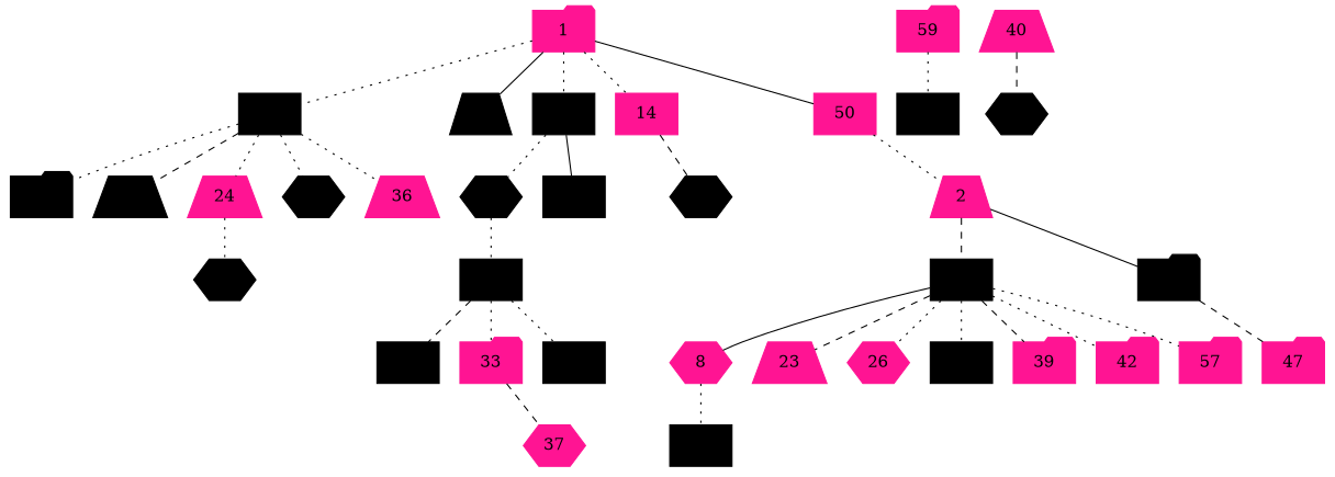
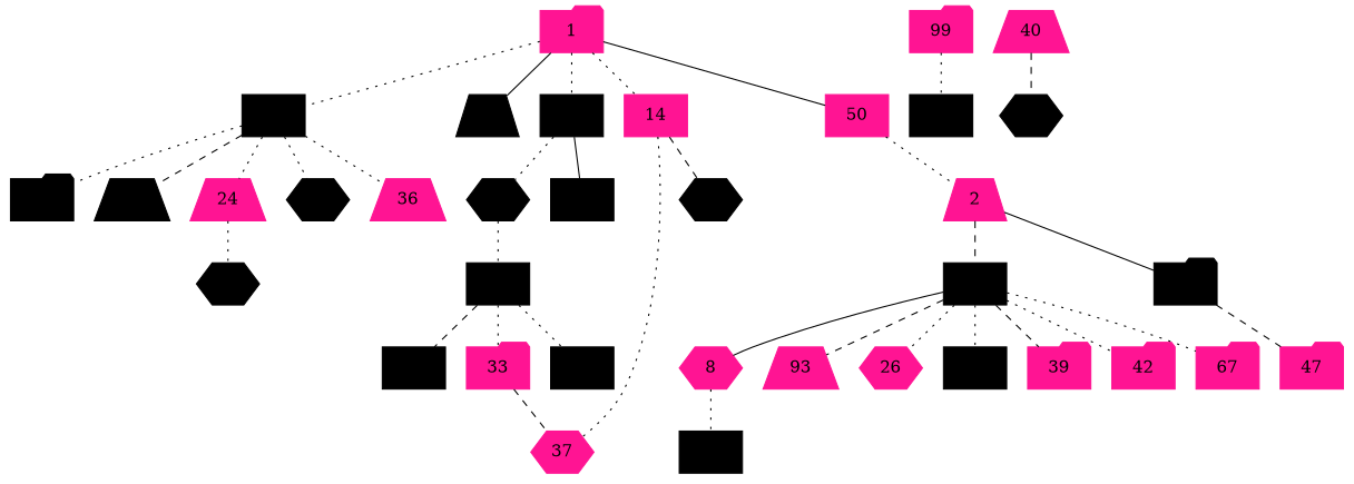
  graph {
    node [color=black shape=box style=filled]
    edge [style=dotted]
    1 [color=deeppink shape=folder]
    3 [super="+7+63"]
    6 [shape=trapezium]
    10 [super="+32"]
    14 [color=deeppink super="+28+18"]
    50 [color=deeppink]
    2 [color=deeppink shape=trapezium]
    4 [super="+9+13+5"]
    12 [shape=folder super="+20+41"]
    11 [shape=folder super="+30"]
    17 [shape=trapezium super="+45"]
    24 [color=deeppink shape=trapezium]
    44 [shape=hexagon]
    n14 [color=deeppink label=36 shape=trapezium]
    15 [shape=hexagon super="+19"]
    72
    37 [color=deeppink shape=hexagon]
    49 [shape=hexagon super="+65"]
-   59 [color=deeppink shape=folder super="+73"]
+   59 [color=deeppink shape=folder super="+73" label=99]
    62
    8 [color=deeppink shape=hexagon]
-   23 [color=deeppink shape=trapezium]
+   23 [color=deeppink shape=trapezium label=93]
    26 [color=deeppink shape=hexagon]
    34 [super="+53"]
    39 [color=deeppink shape=folder]
    42 [color=deeppink shape=folder]
-   67 [color=deeppink shape=folder label=57]
+   67 [color=deeppink shape=folder]
    47 [color=deeppink shape=folder super="+61"]
    55 [shape=hexagon]
    58
    16 [super="+29"]
    22
    33 [color=deeppink shape=folder super="+38+54"]
    51
    40 [color=deeppink shape=trapezium]
    56 [shape=hexagon super="+69"]
    1 -- 3
    1 -- 6 [style=solid]
    1 -- 10
    1 -- 14
    1 -- 50 [style=solid]
    3 -- 11
    3 -- 17 [style=dashed]
    3 -- 24
    3 -- 44
    3 -- n14
    10 -- 15
    10 -- 72 [style=solid]
+   14 -- 37
    14 -- 49 [style=dashed]
    50 -- 2
    2 -- 4 [style=dashed]
    2 -- 12 [style=solid]
    4 -- 8 [style=solid]
    4 -- 23 [style=dashed]
    4 -- 26
    4 -- 34
    4 -- 39 [style=dashed]
    4 -- 42
    4 -- 67
    12 -- 47 [style=dashed]
    24 -- 55
    15 -- 16
    59 -- 62
    8 -- 58
    16 -- 22 [style=dashed]
    16 -- 33
    16 -- 51
    33 -- 37 [style=dashed]
    40 -- 56 [style=dashed]
  }
